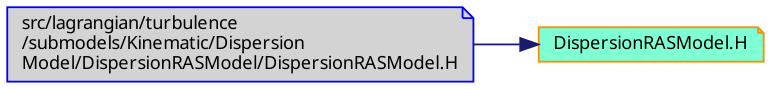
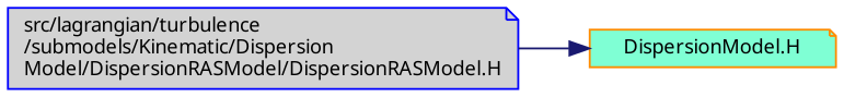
  digraph {
    rankdir=LR
    fontname="Noto Sans"
    node [fontname="Noto Sans" fontsize=10 shape=note style=filled]
    n1 [color=blue fillcolor=lightgrey fontcolor=black height=0.2 label="src/lagrangian/turbulence\l/submodels/Kinematic/Dispersion\lModel/DispersionRASModel/DispersionRASModel.H" width=0.4]
-   n2 [color=darkorange height=0.2 label="DispersionRASModel.H" width=0.4 fillcolor=aquamarine]
+   n2 [color=darkorange height=0.2 label="DispersionModel.H" width=0.4 fillcolor=aquamarine]
    n1 -> n2 [color=midnightblue fontname="Noto Sans" fontsize=10 labelfontname=Helvetica labelfontsize=10 style=solid]
  }
